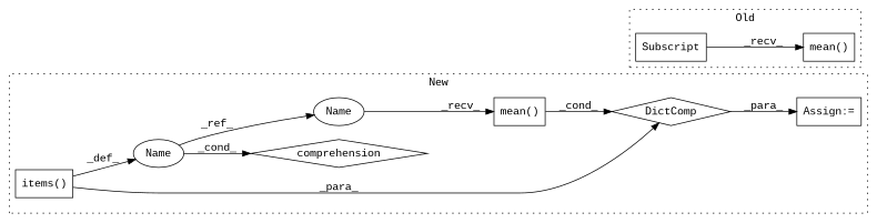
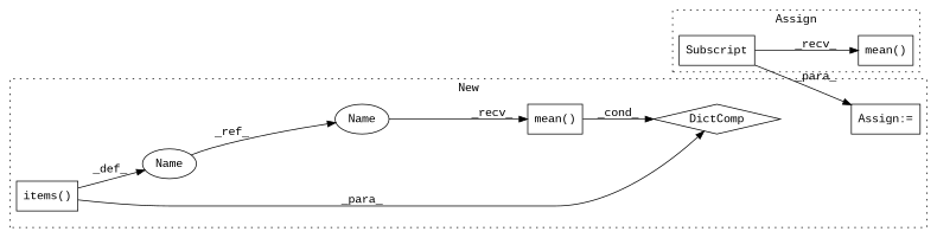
  digraph {
    fontname="Liberation Mono"
    rankdir=LR
    node [a=75 fontname="Liberation Mono" l=3 s=9344 shape=box]
    edge [fontname="Liberation Mono"]
    n1 [l=22 label="mean()" s=10031]
    n2 [a=63 l="15,0" label=Subscript s="10031,0"]
    n3 [l=15 label="items()" s=9375]
    n4 [a=84 l=53 label=DictComp s=9338 shape=diamond]
-   n5 [a=45 label=comprehension s=9357 shape=diamond]
    n6 [a=68 label="Assign:=" s=9335]
    n7 [a=87 l=5 label=Name s=9366 shape=ellipse]
    n8 [l=12 label="mean()"]
    n9 [a=87 l=5 label=Name shape=ellipse]
    subgraph cluster_1 {
-     label=Old
+     label=Assign
      style=dotted
      n1
      n2
    }
    subgraph cluster_2 {
      label=New
      style=dotted
      n3
      n4
-     n5
      n6
      n7
      n8
      n9
    }
    n2 -> n1 [label=_recv_]
    n3 -> n4 [label=_para_]
    n3 -> n7 [label=_def_]
-   n4 -> n6 [label=_para_]
-   n7 -> n5 [label=_cond_]
+   n2 -> n6 [label=_para_]
    n7 -> n9 [label=_ref_]
    n8 -> n4 [label=_cond_]
    n9 -> n8 [label=_recv_]
  }
